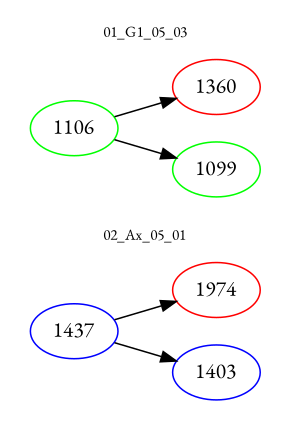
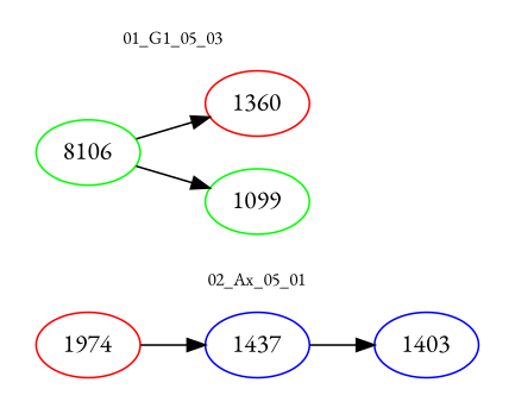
  digraph {
    fontname="EB Garamond"
    rankdir=LR
    node [color=blue fontname="EB Garamond"]
    edge [color=black fontname="EB Garamond"]
    n1 [label=1437]
    n2 [label=1403]
    n3 [color=red label=1974]
-   n4 [color=green label=1106]
+   n4 [color=green label=8106]
    n5 [color=green label=1099]
    n6 [color=red label=1360]
    subgraph cluster_1 {
      color=white
      fontsize=10
      label="02_Ax_05_01"
      n1
      n2
      n3
    }
    subgraph cluster_2 {
      color=white
      fontsize=10
      label="01_G1_05_03"
      n4
      n5
      n6
    }
    n1 -> n2
-   n1 -> n3
+   n3 -> n1
    n4 -> n5
    n4 -> n6
  }
